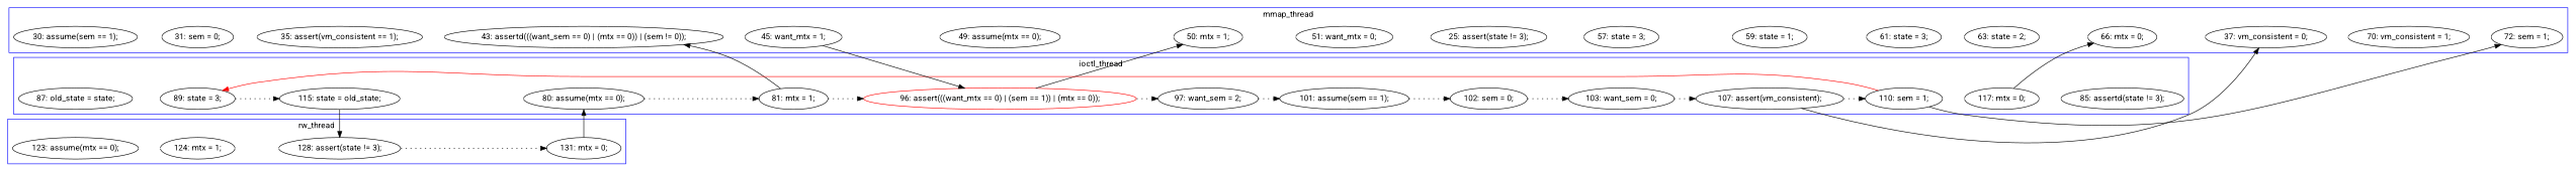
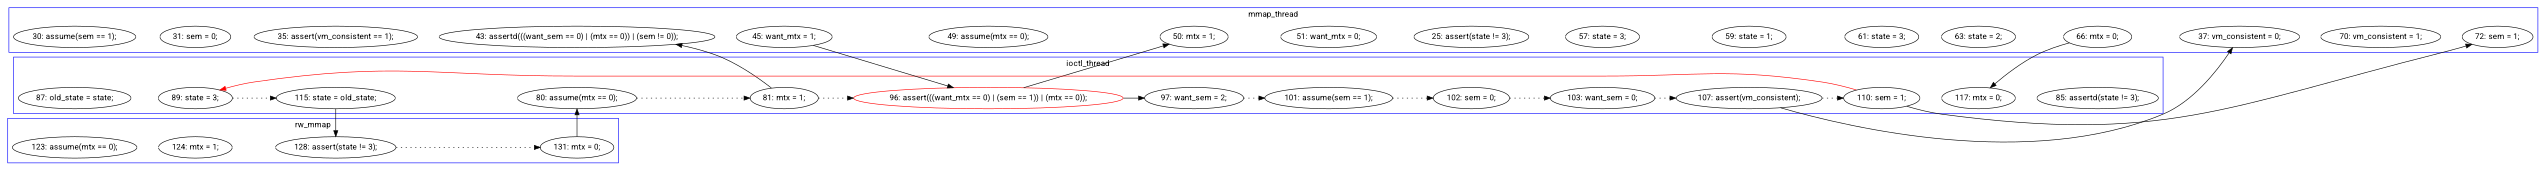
  digraph {
    fontname=Roboto
    rankdir=LR
    node [fontname=Roboto]
    edge [color=white fontname=Roboto style=solid]
    n1 [label="128: assert(state != 3);"]
    n2 [label="131: mtx = 0;"]
    n3 [label="123: assume(mtx == 0);"]
    n4 [label="124: mtx = 1;"]
    n5 [label="115: state = old_state;"]
    n6 [color=red label="96: assert(((want_mtx == 0) | (sem == 1)) | (mtx == 0));"]
    n7 [label="97: want_sem = 2;"]
    n8 [label="81: mtx = 1;"]
    n9 [label="80: assume(mtx == 0);"]
    n10 [label="87: old_state = state;"]
    n11 [label="89: state = 3;"]
    n12 [label="117: mtx = 0;"]
    n13 [label="110: sem = 1;"]
    n14 [label="101: assume(sem == 1);"]
    n15 [label="103: want_sem = 0;"]
    n16 [label="107: assert(vm_consistent);"]
    n17 [label="102: sem = 0;"]
    n18 [label="85: assertd(state != 3);"]
    n19 [label="31: sem = 0;"]
    n20 [label="35: assert(vm_consistent == 1);"]
    n21 [label="61: state = 3;"]
    n22 [label="63: state = 2;"]
    n23 [label="43: assertd(((want_sem == 0) | (mtx == 0)) | (sem != 0));"]
    n24 [label="50: mtx = 1;"]
    n25 [label="51: want_mtx = 0;"]
    n26 [label="25: assert(state != 3);"]
    n27 [label="57: state = 3;"]
    n28 [label="66: mtx = 0;"]
    n29 [label="59: state = 1;"]
    n30 [label="45: want_mtx = 1;"]
    n31 [label="72: sem = 1;"]
    n32 [label="37: vm_consistent = 0;"]
    n33 [label="70: vm_consistent = 1;"]
    n34 [label="30: assume(sem == 1);"]
    n35 [label="49: assume(mtx == 0);"]
    subgraph cluster_1 {
      color=blue
-     label=rw_thread
+     label=rw_mmap
      n1
      n2
      n3
      n4
    }
    subgraph cluster_2 {
      color=blue
      label=ioctl_thread
      n5
      n6
      n7
      n8
      n9
      n10
      n11
      n12
      n13
      n14
      n15
      n16
      n17
      n18
    }
    subgraph cluster_3 {
      color=blue
      label=mmap_thread
      n19
      n20
      n21
      n22
      n23
      n24
      n25
      n26
      n27
      n28
      n29
      n30
      n31
      n32
      n33
      n34
      n35
    }
    n1 -> n2 [color=black style=dotted]
    n2 -> n9 [color=black constraint=false]
    n3 -> n4
    n4 -> n1
    n5 -> n1 [color=black constraint=false]
    n5 -> n9
-   n6 -> n7 [color=black style=dotted]
+   n6 -> n7 [color=black]
    n6 -> n24 [color=black constraint=false]
    n7 -> n14 [color=black style=dotted]
    n8 -> n6 [color=black style=dotted]
    n8 -> n23 [color=black constraint=false]
    n9 -> n8 [color=black style=dotted]
    n10 -> n11
    n11 -> n5 [color=black style=dotted]
    n12 -> n18
    n13 -> n11 [color=red constraint=false]
    n13 -> n12
    n13 -> n31 [color=black constraint=false]
    n14 -> n17 [color=black style=dotted]
    n15 -> n16 [color=black style=dotted]
    n16 -> n13 [color=black style=dotted]
    n16 -> n32 [color=black constraint=false]
    n17 -> n15 [color=black style=dotted]
    n19 -> n20
    n20 -> n23
    n21 -> n22
    n22 -> n28
    n23 -> n30
    n24 -> n25
    n25 -> n26
    n26 -> n27
    n27 -> n29
-   n12 -> n28 [color=black constraint=false]
+   n28 -> n12 [color=black constraint=false]
    n28 -> n32
    n29 -> n21
    n30 -> n6 [color=black constraint=false]
    n30 -> n35
    n32 -> n33
    n33 -> n31
    n34 -> n19
    n35 -> n24
  }
